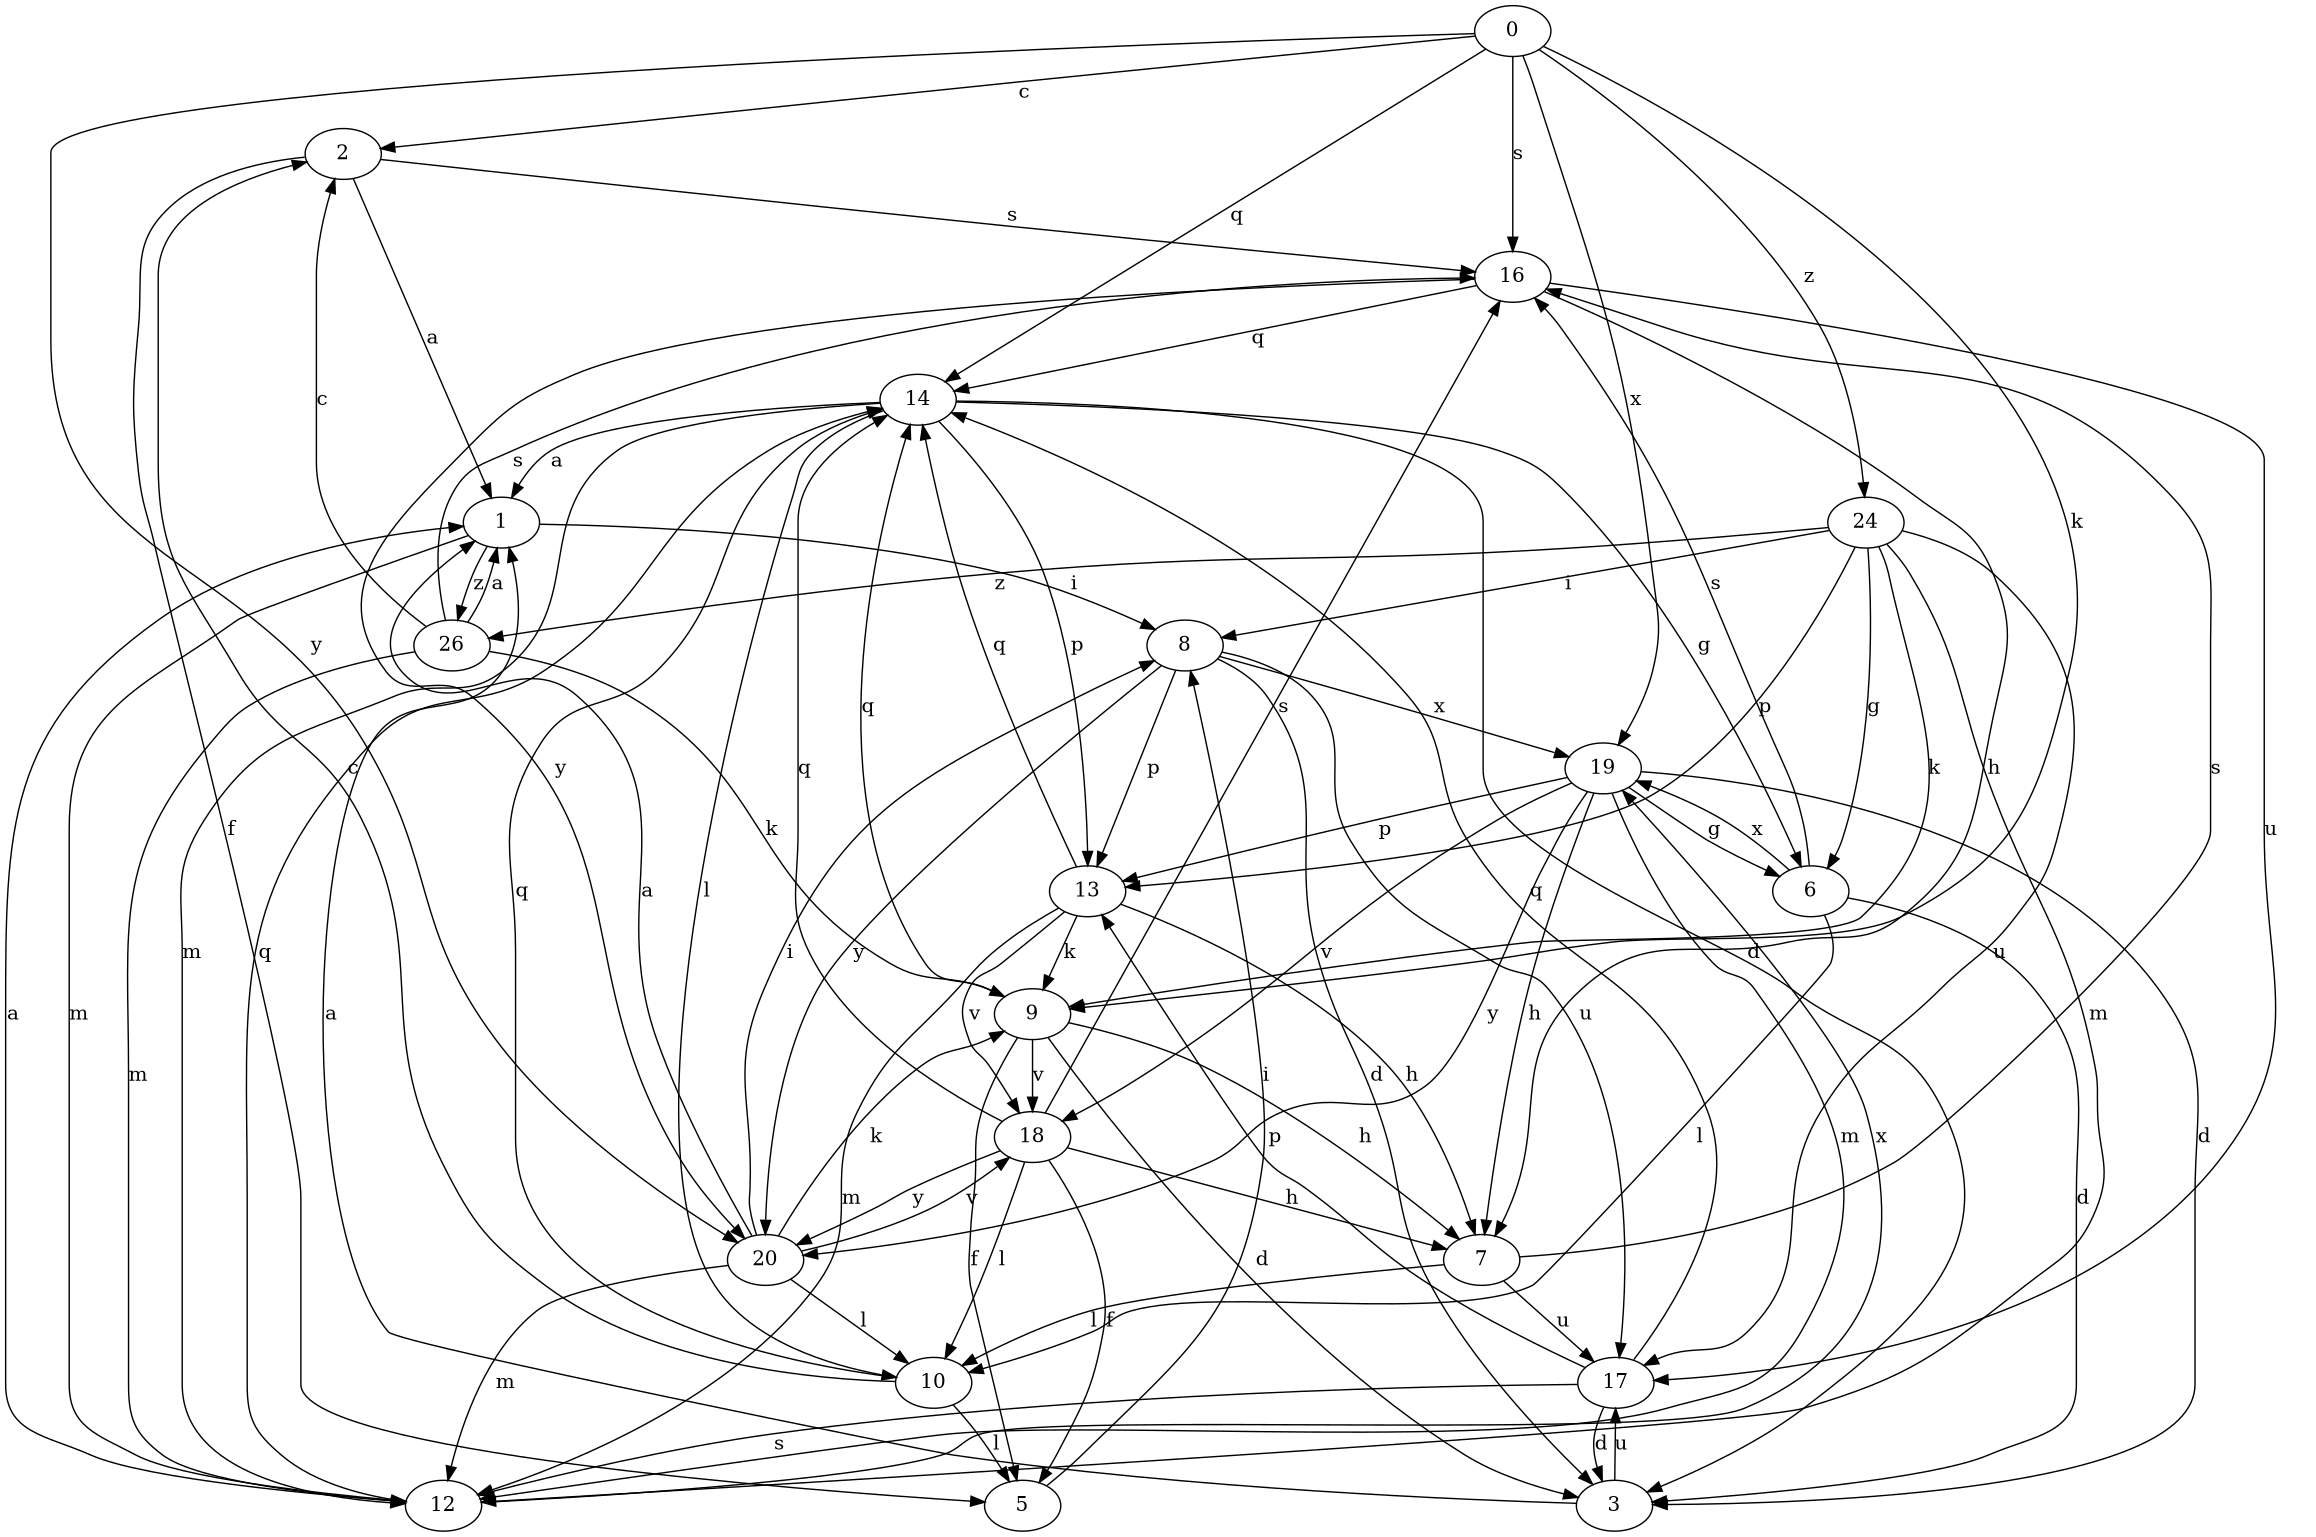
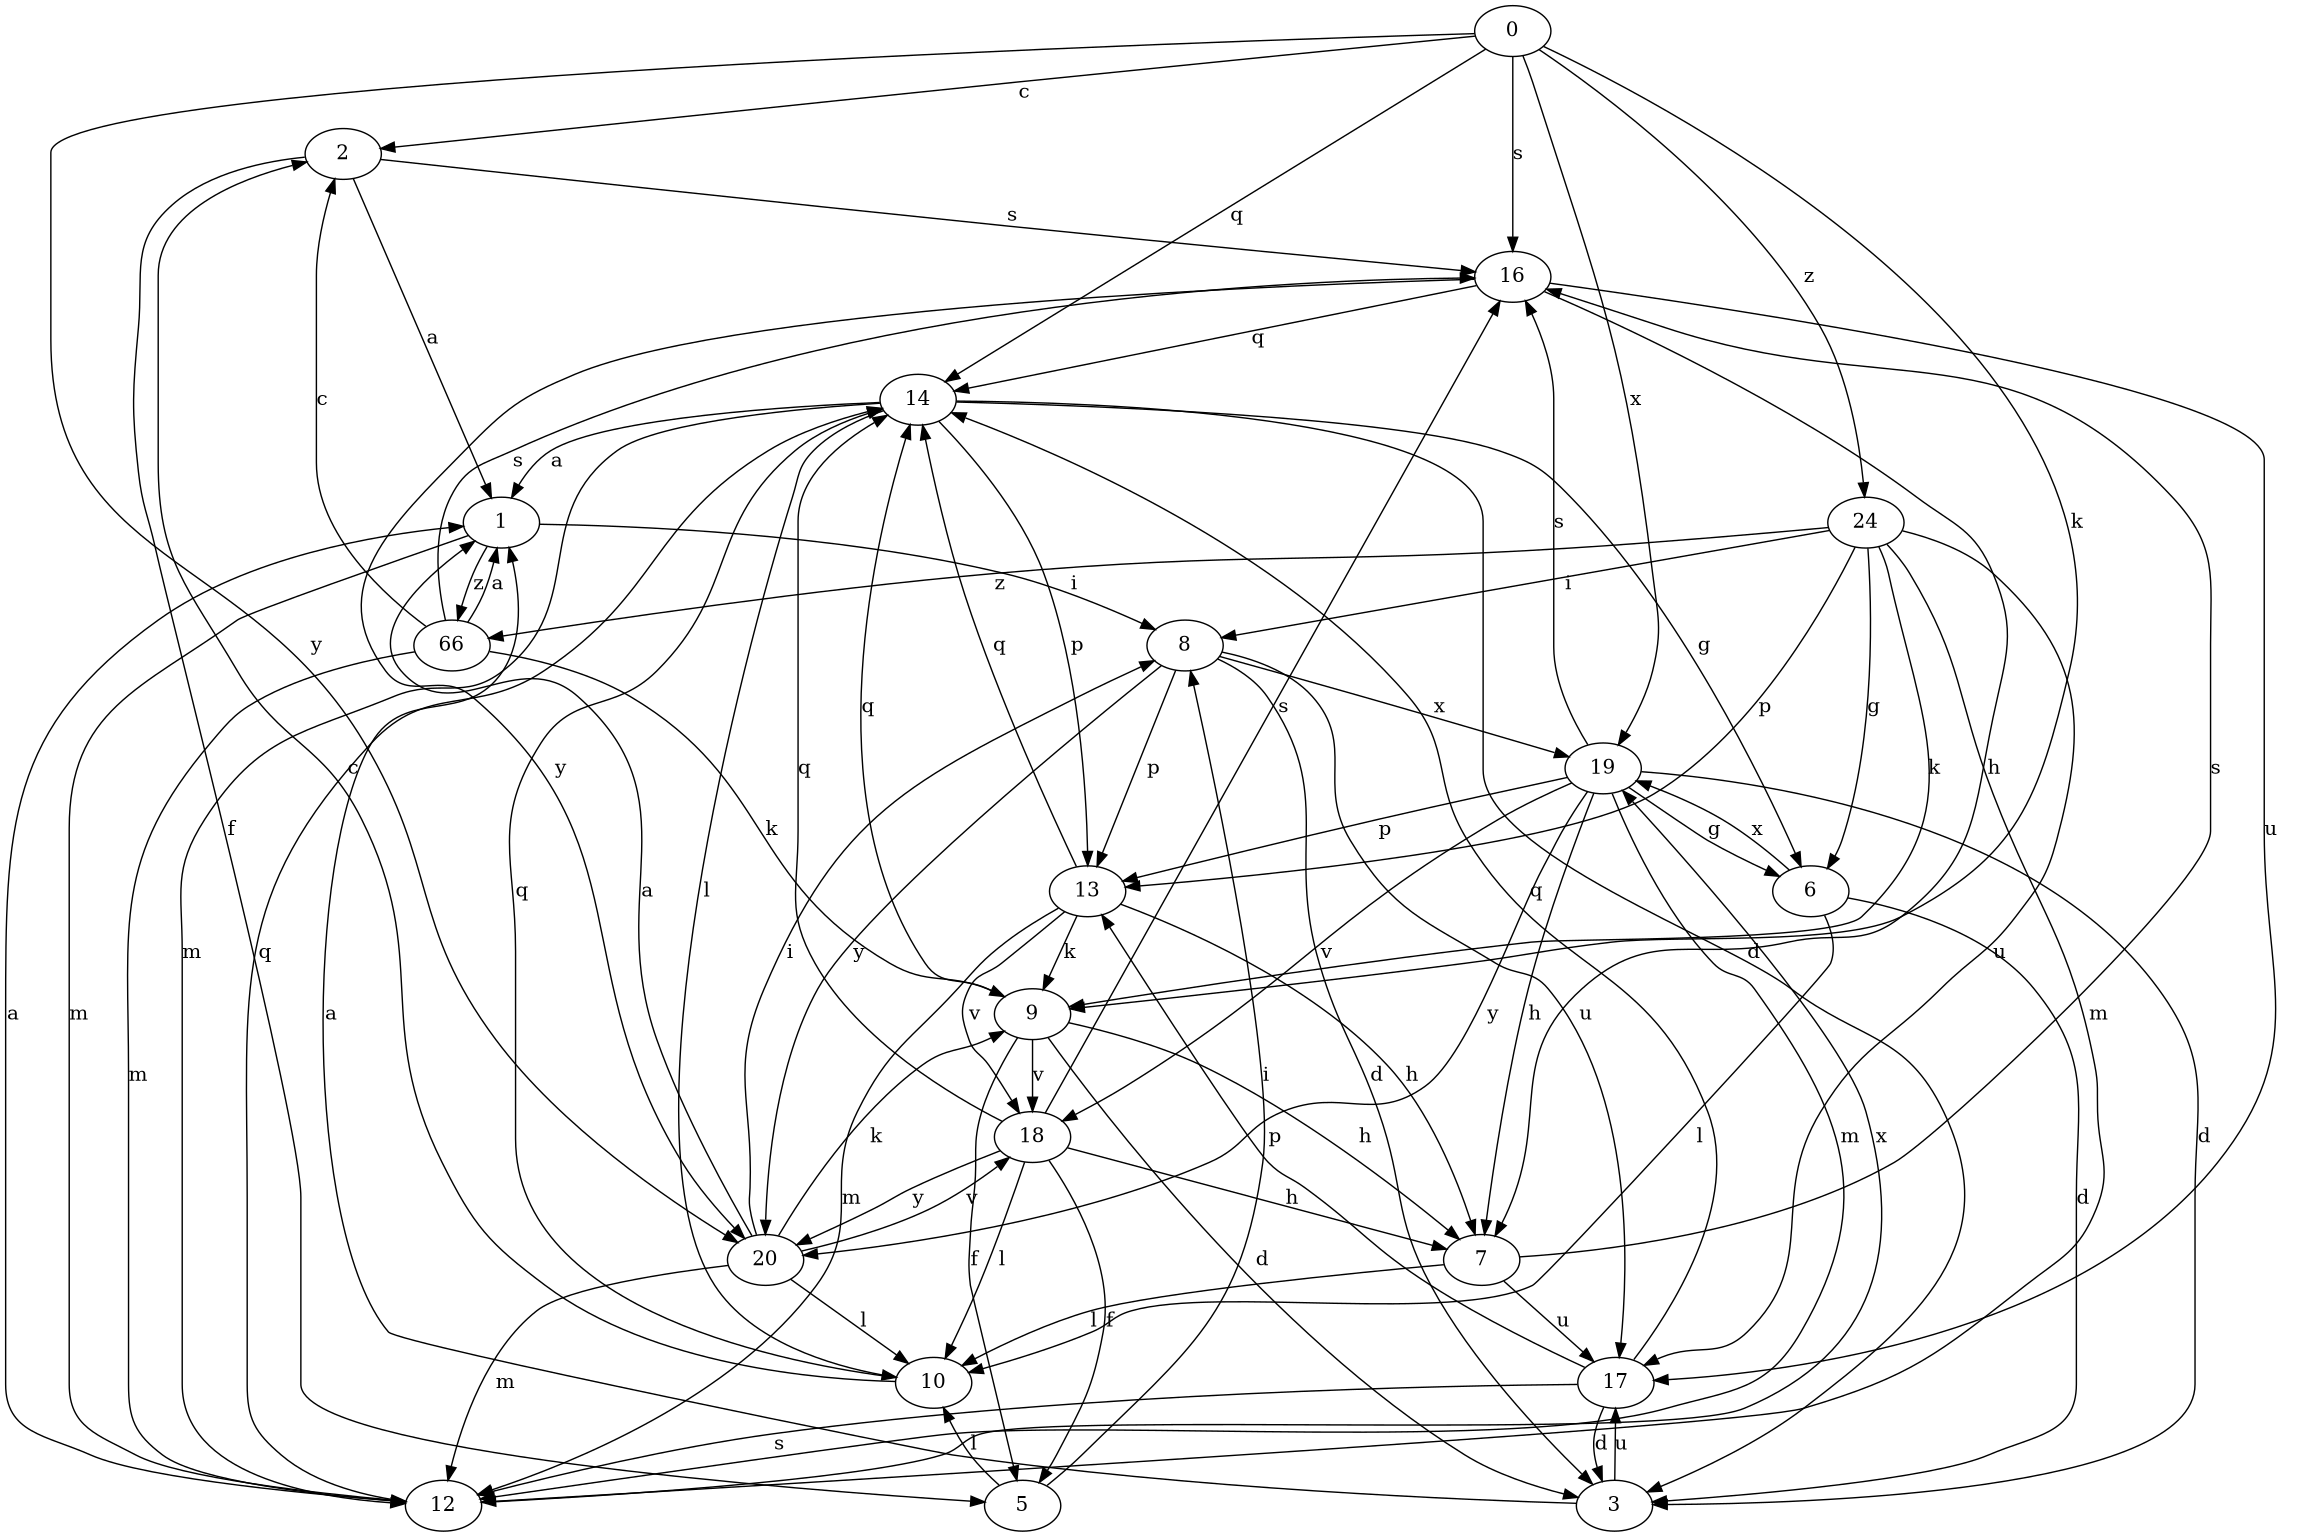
  strict digraph {
    0
    2
    9
    14
    16
    19
    20
    24
    1
    8
    12
-   26
+   26 [label=66]
    5
    3
    7
    18
    10
    6
    13
    17
    0 -> 2 [label=c]
    0 -> 9 [label=k]
    0 -> 14 [label=q]
    0 -> 16 [label=s]
    0 -> 19 [label=x]
    0 -> 20 [label=y]
    0 -> 24 [label=z]
    2 -> 16 [label=s]
    2 -> 1 [label=a]
    2 -> 5 [label=f]
    9 -> 14 [label=q]
    9 -> 5 [label=f]
    9 -> 3 [label=d]
    9 -> 7 [label=h]
    9 -> 18 [label=v]
    14 -> 1 [label=a]
    14 -> 12 [label=m]
    14 -> 3 [label=d]
    14 -> 10 [label=l]
    14 -> 6 [label=g]
    14 -> 13 [label=p]
    16 -> 14 [label=q]
    16 -> 20 [label=y]
    16 -> 7 [label=h]
    16 -> 17 [label=u]
-   6 -> 16 [label=s]
+   19 -> 16 [label=s]
    19 -> 20 [label=y]
    19 -> 12 [label=m]
    19 -> 3 [label=d]
    19 -> 7 [label=h]
    19 -> 18 [label=v]
    19 -> 6 [label=g]
    19 -> 13 [label=p]
    20 -> 9 [label=k]
    20 -> 1 [label=a]
    20 -> 8 [label=i]
    20 -> 12 [label=m]
    20 -> 18 [label=v]
    20 -> 10 [label=l]
    24 -> 9 [label=k]
    24 -> 8 [label=i]
    24 -> 12 [label=m]
    24 -> 26 [label=z]
    24 -> 6 [label=g]
    24 -> 13 [label=p]
    24 -> 17 [label=u]
    1 -> 8 [label=i]
    1 -> 12 [label=m]
    1 -> 26 [label=z]
    8 -> 19 [label=x]
    8 -> 20 [label=y]
    8 -> 3 [label=d]
    8 -> 13 [label=p]
    8 -> 17 [label=u]
    12 -> 14 [label=q]
    12 -> 19 [label=x]
    12 -> 1 [label=a]
    26 -> 2 [label=c]
    26 -> 9 [label=k]
    26 -> 16 [label=s]
    26 -> 1 [label=a]
    26 -> 12 [label=m]
    5 -> 8 [label=i]
-   10 -> 5 [label=l]
+   5 -> 10 [label=l]
    3 -> 1 [label=a]
    3 -> 17 [label=u]
    7 -> 16 [label=s]
    7 -> 10 [label=l]
    7 -> 17 [label=u]
    18 -> 14 [label=q]
    18 -> 16 [label=s]
    18 -> 20 [label=y]
    18 -> 5 [label=f]
    18 -> 7 [label=h]
    18 -> 10 [label=l]
    10 -> 2 [label=c]
    10 -> 14 [label=q]
    6 -> 19 [label=x]
    6 -> 3 [label=d]
    6 -> 10 [label=l]
    13 -> 9 [label=k]
    13 -> 14 [label=q]
    13 -> 12 [label=m]
    13 -> 7 [label=h]
    13 -> 18 [label=v]
    17 -> 14 [label=q]
    17 -> 12 [label=s]
    17 -> 3 [label=d]
    17 -> 13 [label=p]
  }
